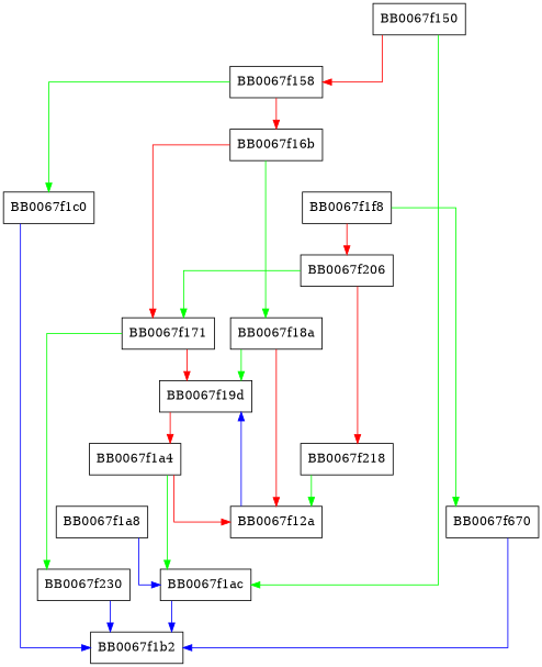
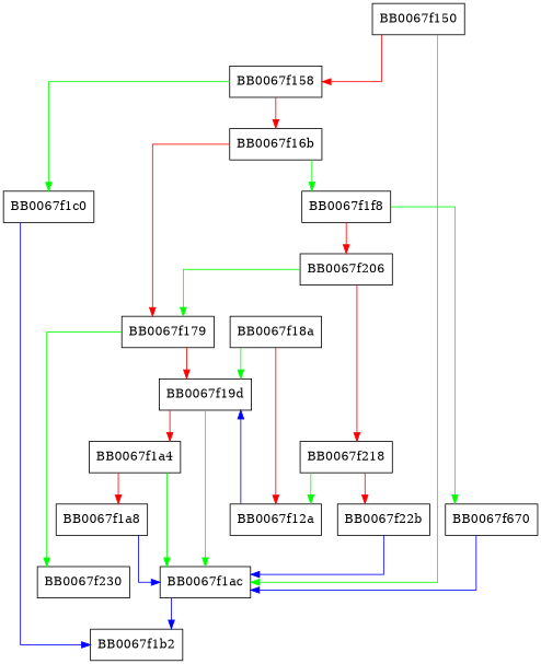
  digraph {
    splines=ortho
    node [shape=box]
    edge [color=green]
    BB0067f150
    BB0067f1ac
    BB0067f158
    BB0067f1b2
    BB0067f1c0
    BB0067f16b
    BB0067f1f8
-   BB0067f179 [label=BB0067f171]
+   BB0067f179
    n9 [label=BB0067f670]
    BB0067f206
    BB0067f230
    BB0067f19d
    BB0067f218
    BB0067f18a
    n15 [label=BB0067f12a]
    BB0067f1a4
    BB0067f1a8
+   BB0067f22b
    BB0067f150 -> BB0067f1ac
    BB0067f150 -> BB0067f158 [color=red]
    BB0067f1ac -> BB0067f1b2 [color=blue]
    BB0067f158 -> BB0067f1c0
    BB0067f158 -> BB0067f16b [color=red]
    BB0067f1c0 -> BB0067f1b2 [color=blue]
-   BB0067f16b -> BB0067f18a
+   BB0067f16b -> BB0067f1f8
    BB0067f16b -> BB0067f179 [color=red]
    BB0067f1f8 -> n9
    BB0067f1f8 -> BB0067f206 [color=red]
    BB0067f179 -> BB0067f230
    BB0067f179 -> BB0067f19d [color=red]
-   n9 -> BB0067f1b2 [color=blue]
+   n9 -> BB0067f1ac [color=blue]
    BB0067f206 -> BB0067f179
    BB0067f206 -> BB0067f218 [color=red]
-   BB0067f230 -> BB0067f1b2 [color=blue]
+   BB0067f19d -> BB0067f1ac
    BB0067f19d -> BB0067f1a4 [color=red]
    BB0067f218 -> n15
+   BB0067f218 -> BB0067f22b [color=red]
    BB0067f18a -> BB0067f19d
    BB0067f18a -> n15 [color=red]
    n15 -> BB0067f19d [color=blue]
    BB0067f1a4 -> BB0067f1ac
-   BB0067f1a4 -> n15 [color=red]
+   BB0067f1a4 -> BB0067f1a8 [color=red]
    BB0067f1a8 -> BB0067f1ac [color=blue]
+   BB0067f22b -> BB0067f1ac [color=blue]
  }
